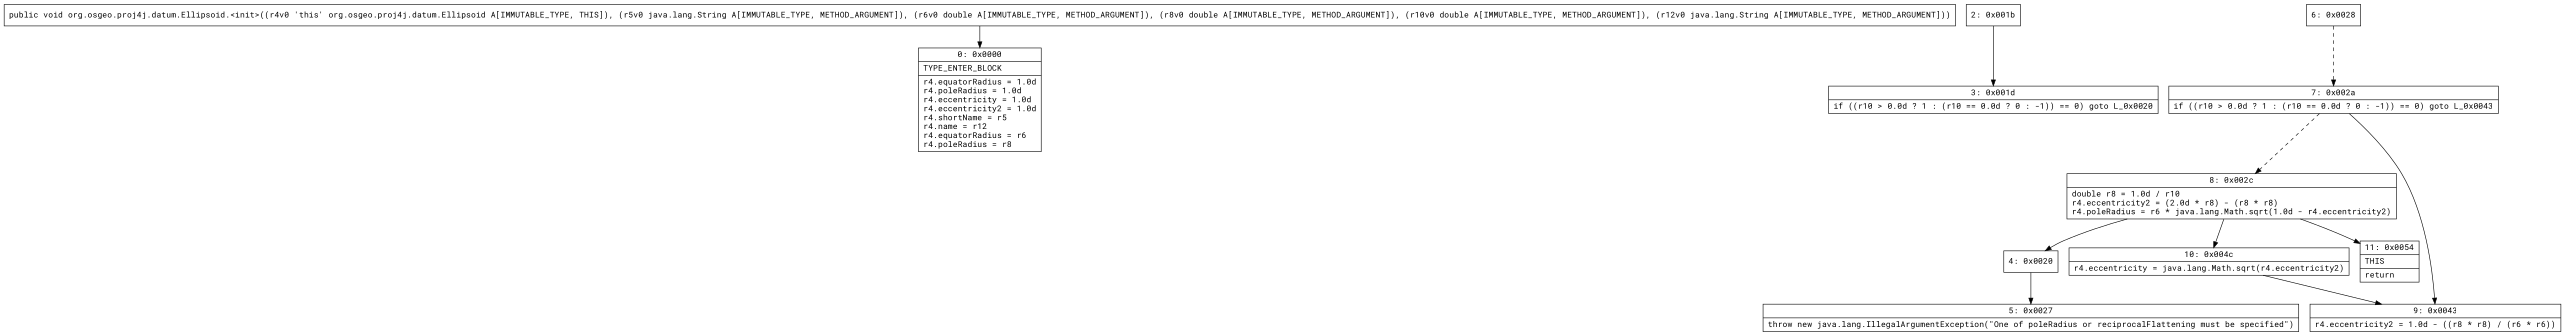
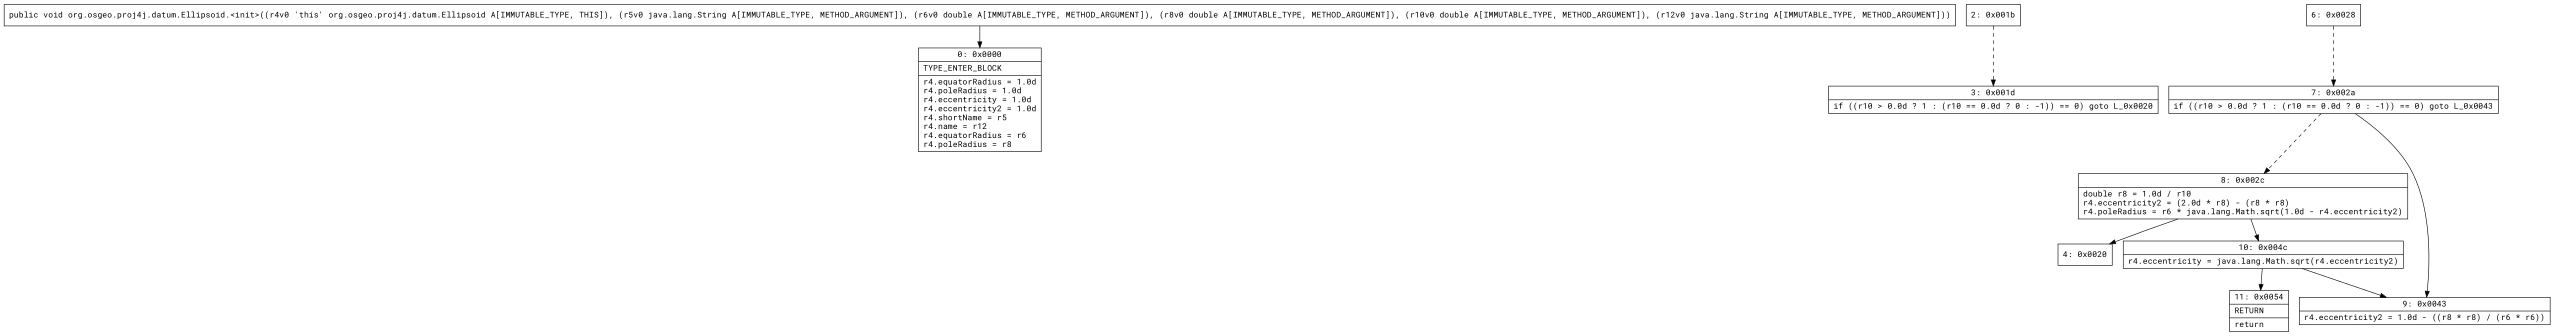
  digraph {
    fontname="Roboto Mono"
    node [fontname="Roboto Mono" shape=record]
    edge [fontname="Roboto Mono"]
    n1 [label="{0\:\ 0x0000|TYPE_ENTER_BLOCK\l|r4.equatorRadius = 1.0d\lr4.poleRadius = 1.0d\lr4.eccentricity = 1.0d\lr4.eccentricity2 = 1.0d\lr4.shortName = r5\lr4.name = r12\lr4.equatorRadius = r6\lr4.poleRadius = r8\l}"]
    n2 [label="{2\:\ 0x001b}"]
    n3 [label="{3\:\ 0x001d|if ((r10 \> 0.0d ? 1 : (r10 == 0.0d ? 0 : \-1)) == 0) goto L_0x0020\l}"]
    n4 [label="{6\:\ 0x0028}"]
    n5 [label="{7\:\ 0x002a|if ((r10 \> 0.0d ? 1 : (r10 == 0.0d ? 0 : \-1)) == 0) goto L_0x0043\l}"]
    n6 [label="{4\:\ 0x0020}"]
-   n7 [label="{5\:\ 0x0027|throw new java.lang.IllegalArgumentException(\"One of poleRadius or reciprocalFlattening must be specified\")\l}"]
    n8 [label="{8\:\ 0x002c|double r8 = 1.0d \/ r10\lr4.eccentricity2 = (2.0d * r8) \- (r8 * r8)\lr4.poleRadius = r6 * java.lang.Math.sqrt(1.0d \- r4.eccentricity2)\l}"]
    n9 [label="{9\:\ 0x0043|r4.eccentricity2 = 1.0d \- ((r8 * r8) \/ (r6 * r6))\l}"]
    n10 [label="{10\:\ 0x004c|r4.eccentricity = java.lang.Math.sqrt(r4.eccentricity2)\l}"]
-   n11 [label="{11\:\ 0x0054|THIS\l|return\l}"]
+   n11 [label="{11\:\ 0x0054|RETURN\l|return\l}"]
    n12 [label="{public void org.osgeo.proj4j.datum.Ellipsoid.\<init\>((r4v0 'this' org.osgeo.proj4j.datum.Ellipsoid A[IMMUTABLE_TYPE, THIS]), (r5v0 java.lang.String A[IMMUTABLE_TYPE, METHOD_ARGUMENT]), (r6v0 double A[IMMUTABLE_TYPE, METHOD_ARGUMENT]), (r8v0 double A[IMMUTABLE_TYPE, METHOD_ARGUMENT]), (r10v0 double A[IMMUTABLE_TYPE, METHOD_ARGUMENT]), (r12v0 java.lang.String A[IMMUTABLE_TYPE, METHOD_ARGUMENT])) }"]
-   n2 -> n3
+   n2 -> n3 [style=dashed]
    n4 -> n5 [style=dashed]
    n5 -> n8 [style=dashed]
    n5 -> n9
-   n6 -> n7
    n8 -> n6
    n8 -> n10
    n10 -> n9
-   n8 -> n11
+   n10 -> n11
    n12 -> n1
  }
